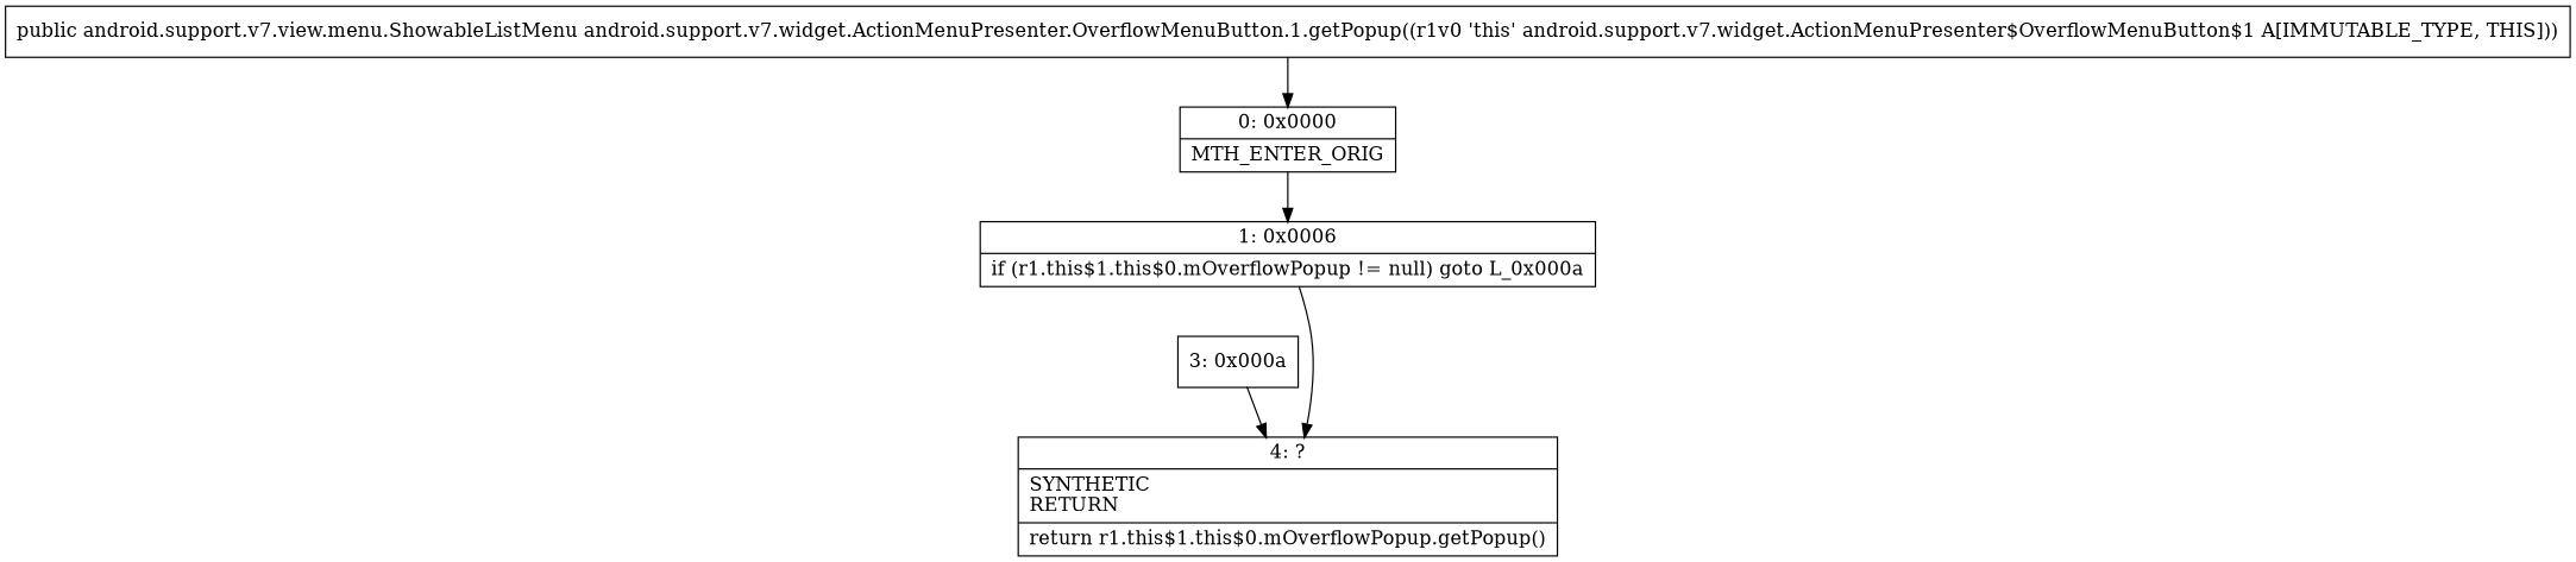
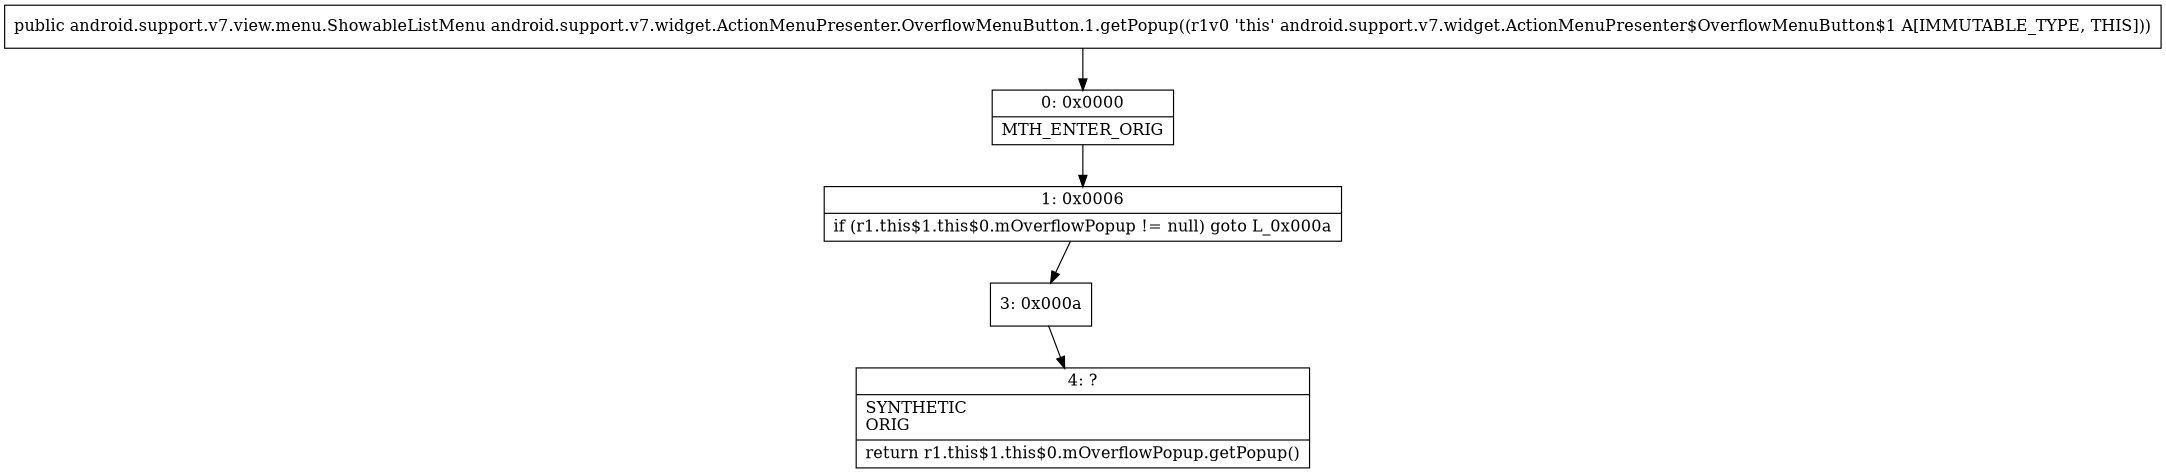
  digraph {
    node [shape=record]
    n1 [label="{0\:\ 0x0000|MTH_ENTER_ORIG\l}"]
    n2 [label="{1\:\ 0x0006|if (r1.this$1.this$0.mOverflowPopup != null) goto L_0x000a\l}"]
    n3 [label="{3\:\ 0x000a}"]
-   n4 [label="{4\:\ ?|SYNTHETIC\lRETURN\l|return r1.this$1.this$0.mOverflowPopup.getPopup()\l}"]
+   n4 [label="{4\:\ ?|SYNTHETIC\lORIG\l|return r1.this$1.this$0.mOverflowPopup.getPopup()\l}"]
    n5 [label="{public android.support.v7.view.menu.ShowableListMenu android.support.v7.widget.ActionMenuPresenter.OverflowMenuButton.1.getPopup((r1v0 'this' android.support.v7.widget.ActionMenuPresenter$OverflowMenuButton$1 A[IMMUTABLE_TYPE, THIS])) }"]
    n1 -> n2
-   n2 -> n4
+   n2 -> n3
    n3 -> n4
    n5 -> n1
  }
